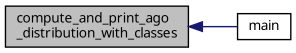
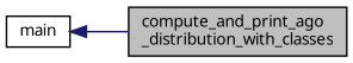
  digraph {
    rankdir=LR
    fontname="Noto Sans"
    node [color=black fontname="Noto Sans" fontsize=10 shape=record style=filled]
    n1 [fillcolor=grey75 fontcolor=black height=0.2 label="compute_and_print_ago\l_distribution_with_classes" width=0.4]
    n2 [fillcolor=white height=0.2 label=main width=0.4]
-   n1 -> n2 [color=midnightblue dir=back fontname="Noto Sans" fontsize=10 labelfontname=Helvetica labelfontsize=10 style=solid]
+   n2 -> n1 [color=midnightblue dir=back fontname="Noto Sans" fontsize=10 labelfontname=Helvetica labelfontsize=10 style=solid]
  }
